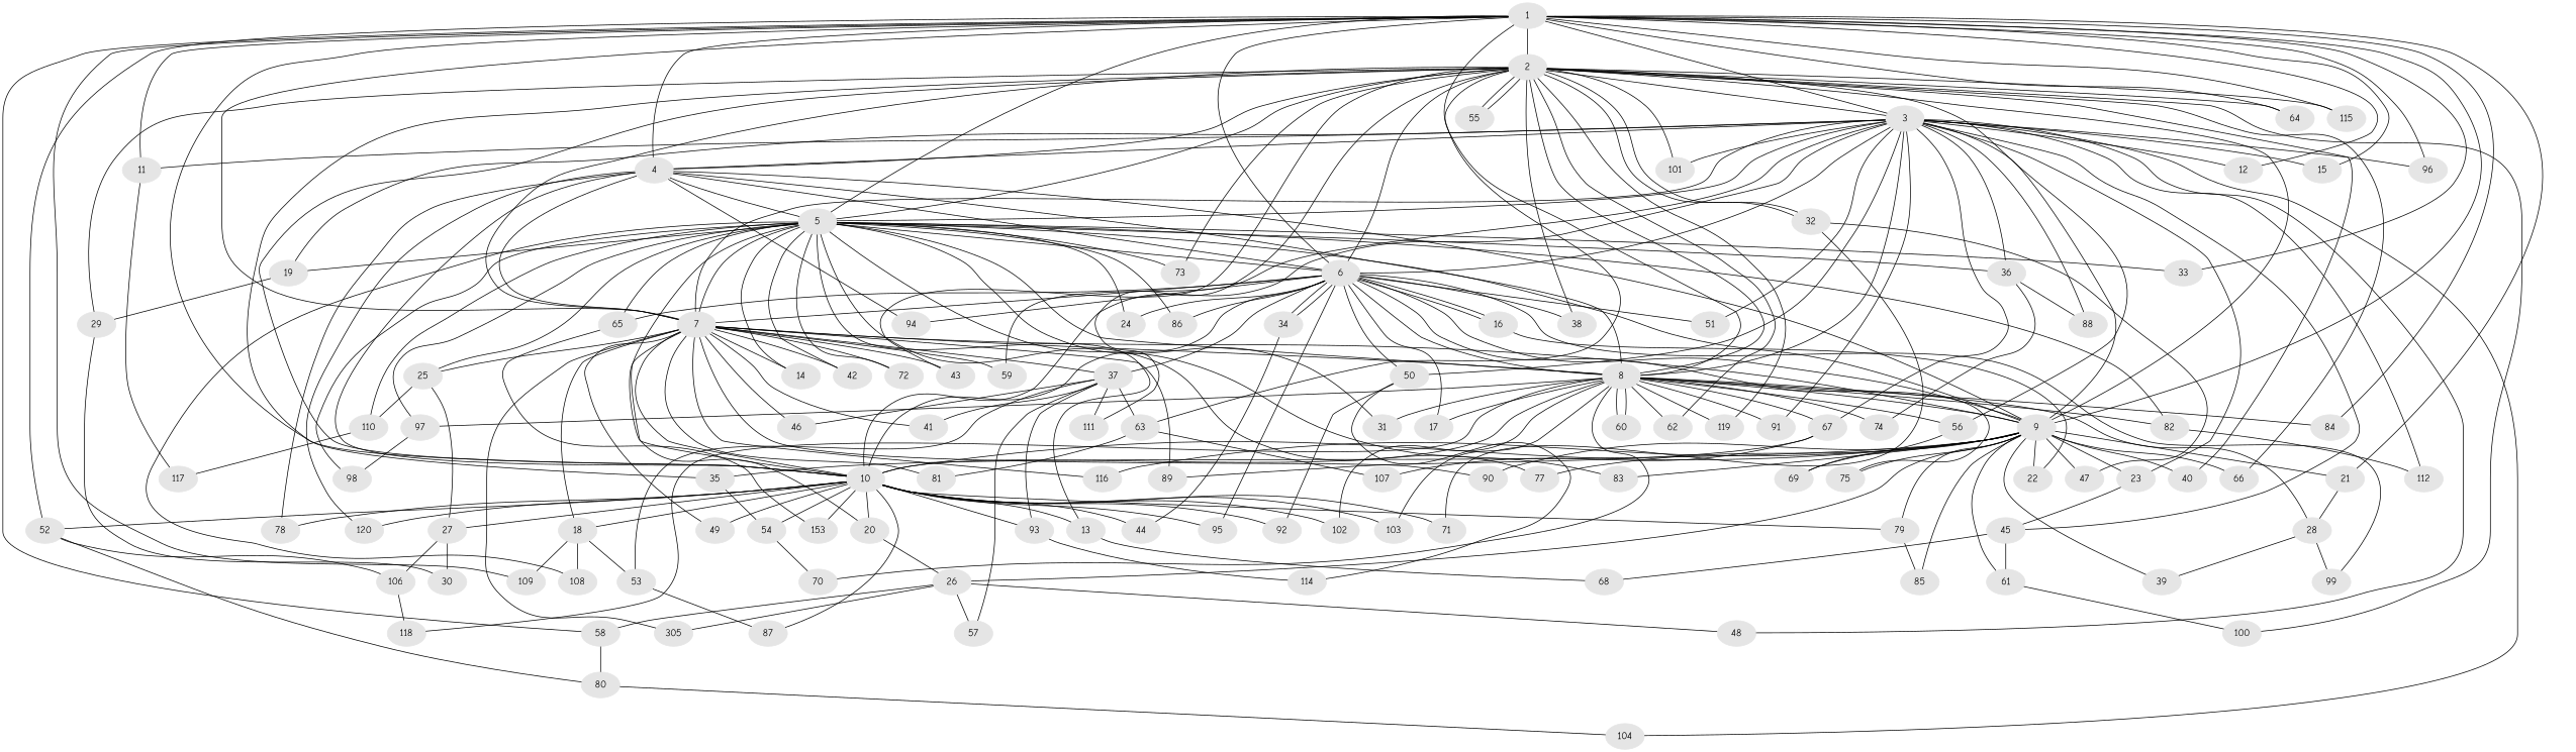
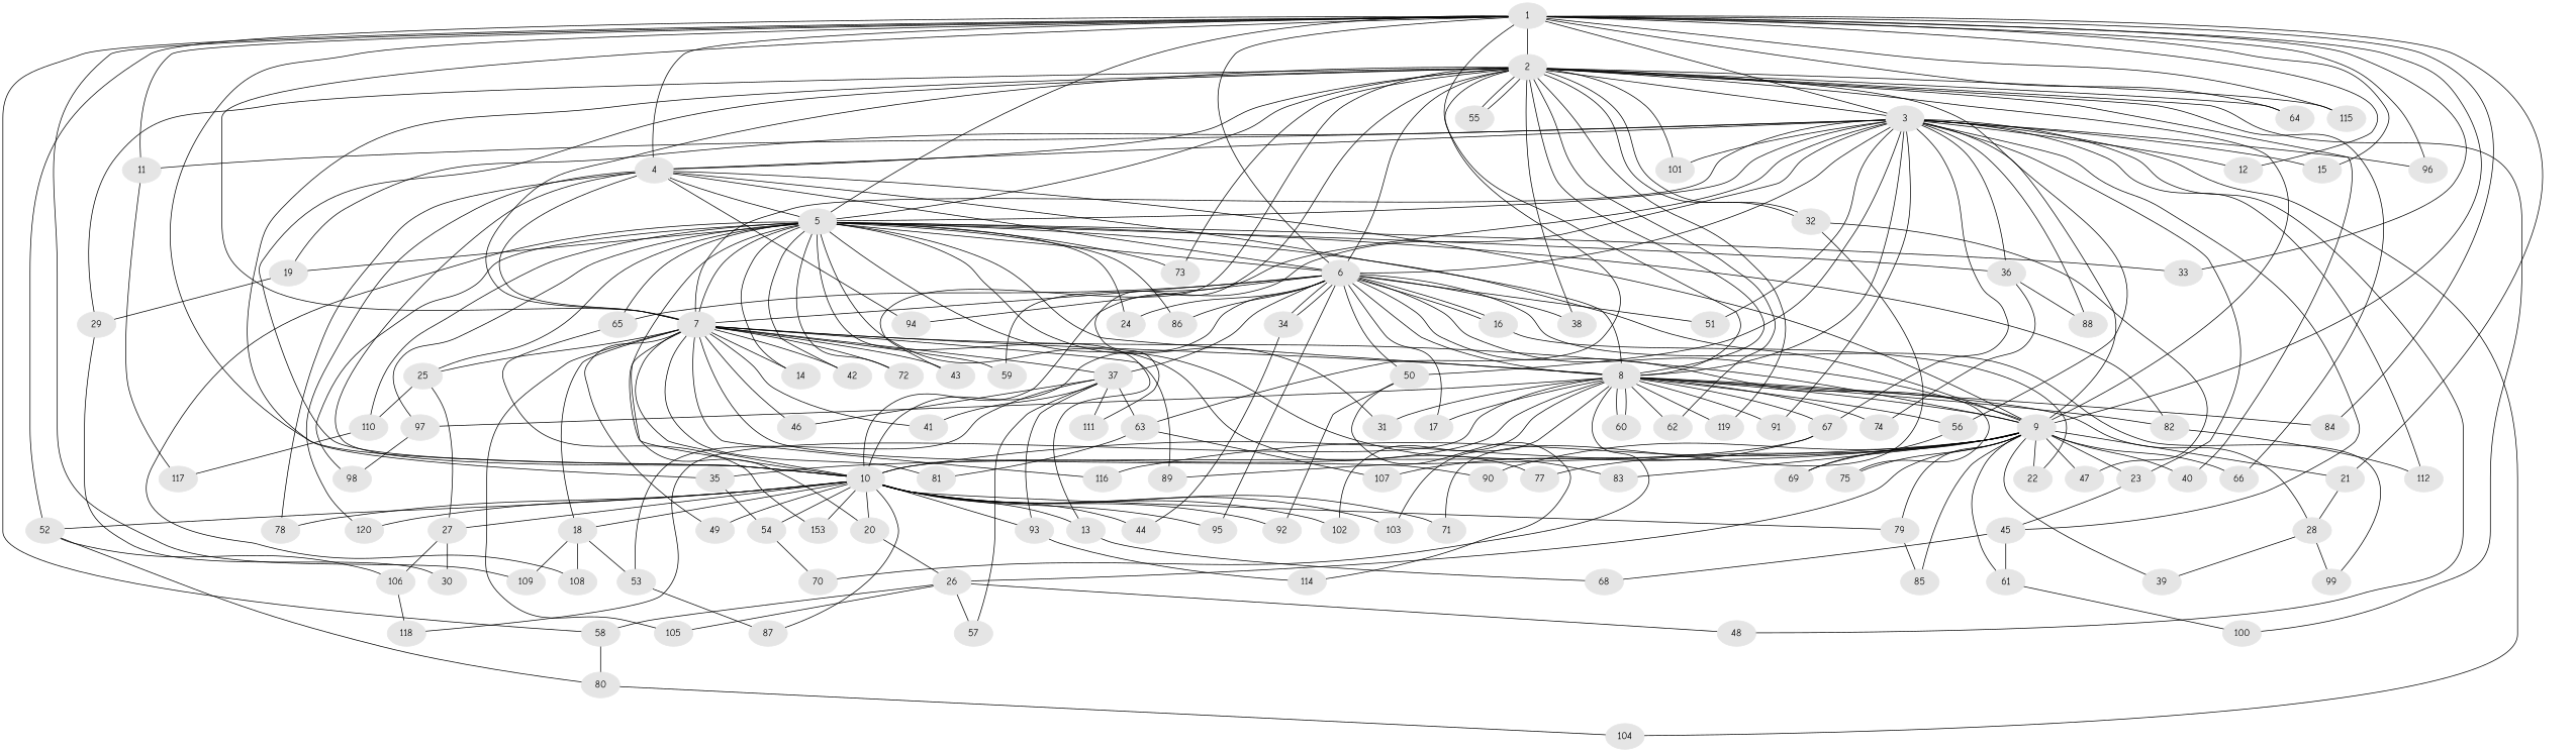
  graph {
    fontname="Comic Neue"
    node [color=gray90 fontname="Comic Neue" style=filled]
    edge [fontname="Comic Neue"]
    1
    2
    3
    4
    5
    6
    7
    8
    9
    10
    11
    12
    15
    21
    33
    52
    58
    64
    84
    96
    109
    115
    29
    32
    35
    38
    40
    43
    55
    56
    62
    63
    66
    73
    100
    101
    111
    119
    19
    23
    36
    45
    48
    50
    51
    59
    67
    88
    91
    104
    112
    78
    94
    120
    13
    14
    24
    25
    31
    42
    65
    72
    77
    82
    83
    86
    97
    98
    108
    110
    16
    17
    34
    37
    75
    95
    99
    18
    20
    41
    46
    49
    81
    89
    90
-   105 [label=305]
+   105
    116
    28
    60
    70
    74
    102
    103
    118
    22
    26
    39
    47
    61
    69
    79
    85
    27
    44
    54
    71
    87
    92
    93
    n110 [label=153]
    117
    106
    80
    30
    107
    68
    114
    53
    57
    1 -- 2
    1 -- 3
    1 -- 4
    1 -- 5
    1 -- 6
    1 -- 7
    1 -- 8
    1 -- 9
    1 -- 10
    1 -- 11
    1 -- 12
    1 -- 15
    1 -- 21
    1 -- 33
    1 -- 52
    1 -- 58
    1 -- 64
    1 -- 84
    1 -- 96
    1 -- 109
    1 -- 115
    2 -- 3
    2 -- 4
    2 -- 5
    2 -- 6
    2 -- 7
    2 -- 8
    2 -- 9
    2 -- 10
    2 -- 64
    2 -- 115
    2 -- 29
    2 -- 32
    2 -- 32
    2 -- 35
    2 -- 38
    2 -- 40
    2 -- 43
    2 -- 55
    2 -- 55
    2 -- 56
    2 -- 62
    2 -- 63
    2 -- 66
    2 -- 73
    2 -- 100
    2 -- 101
    2 -- 111
    2 -- 119
    3 -- 4
    3 -- 5
    3 -- 6
    3 -- 7
    3 -- 8
    3 -- 9
    3 -- 10
    3 -- 11
    3 -- 12
    3 -- 15
    3 -- 96
    3 -- 101
    3 -- 19
    3 -- 23
    3 -- 36
    3 -- 45
    3 -- 48
    3 -- 50
    3 -- 51
    3 -- 59
    3 -- 67
    3 -- 88
    3 -- 91
    3 -- 104
    3 -- 112
    4 -- 5
    4 -- 6
    4 -- 7
    4 -- 8
    4 -- 9
    4 -- 10
    4 -- 78
    4 -- 94
    4 -- 120
    5 -- 6
    5 -- 7
    5 -- 8
    5 -- 9
    5 -- 10
    5 -- 33
    5 -- 73
    5 -- 19
    5 -- 36
    5 -- 13
    5 -- 14
    5 -- 24
    5 -- 25
    5 -- 31
    5 -- 42
    5 -- 65
    5 -- 72
    5 -- 77
    5 -- 82
    5 -- 83
    5 -- 86
    5 -- 97
    5 -- 98
    5 -- 108
    5 -- 110
    6 -- 7
    6 -- 8
    6 -- 9
    6 -- 10
    6 -- 38
    6 -- 50
    6 -- 51
    6 -- 94
    6 -- 24
    6 -- 65
    6 -- 86
    6 -- 16
    6 -- 16
    6 -- 17
    6 -- 34
    6 -- 34
    6 -- 37
    6 -- 75
    6 -- 95
    6 -- 99
    7 -- 8
    7 -- 9
    7 -- 10
    7 -- 43
    7 -- 59
    7 -- 14
    7 -- 25
    7 -- 42
    7 -- 72
    7 -- 37
    7 -- 18
    7 -- 20
    7 -- 41
    7 -- 46
    7 -- 49
    7 -- 81
    7 -- 89
    7 -- 90
    7 -- 105
    7 -- 116
    8 -- 9
    8 -- 10
    8 -- 84
    8 -- 56
    8 -- 62
    8 -- 119
    8 -- 67
    8 -- 91
    8 -- 31
    8 -- 82
    8 -- 97
    8 -- 17
    8 -- 28
    8 -- 60
    8 -- 60
    8 -- 70
    8 -- 74
    8 -- 102
    8 -- 103
    8 -- 118
    9 -- 10
    9 -- 21
    9 -- 35
    9 -- 40
    9 -- 66
    9 -- 23
    9 -- 77
    9 -- 83
    9 -- 75
    9 -- 90
    9 -- 116
    9 -- 22
    9 -- 26
    9 -- 39
    9 -- 47
    9 -- 61
    9 -- 69
    9 -- 79
    9 -- 85
    10 -- 52
    10 -- 78
    10 -- 120
    10 -- 13
    10 -- 95
    10 -- 18
    10 -- 20
    10 -- 49
    10 -- 102
    10 -- 103
    10 -- 79
    10 -- 27
    10 -- 44
    10 -- 54
    10 -- 71
    10 -- 87
    10 -- 92
    10 -- 93
    10 -- n110
    11 -- 117
    21 -- 28
    52 -- 106
    52 -- 80
    58 -- 80
    29 -- 30
    32 -- 47
    32 -- 71
    35 -- 54
    56 -- 69
    63 -- 81
    63 -- 107
    19 -- 29
    23 -- 45
    36 -- 88
    36 -- 74
    45 -- 61
    45 -- 68
    50 -- 92
    50 -- 114
    67 -- 89
    67 -- 107
    13 -- 68
    25 -- 110
    25 -- 27
    65 -- n110
    82 -- 112
    97 -- 98
    110 -- 117
    16 -- 22
    34 -- 44
    37 -- 63
    37 -- 111
    37 -- 41
    37 -- 46
    37 -- 93
    37 -- 53
    37 -- 57
    18 -- 109
    18 -- 108
    18 -- 53
    20 -- 26
    28 -- 99
    28 -- 39
    26 -- 58
    26 -- 48
    26 -- 105
    26 -- 57
    61 -- 100
    79 -- 85
    27 -- 106
    27 -- 30
    54 -- 70
    93 -- 114
    106 -- 118
    80 -- 104
    53 -- 87
  }
